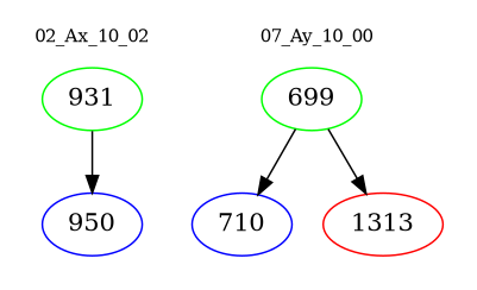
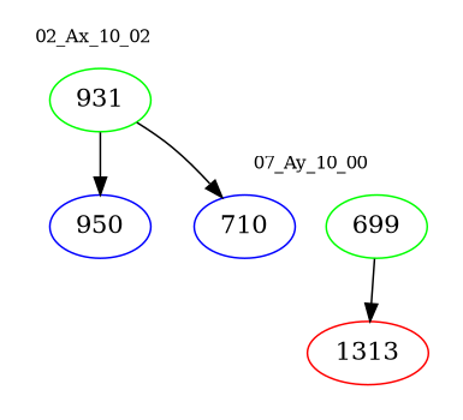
  digraph {
    node [color=green]
    edge [color=black]
    n1 [label=931]
    n2 [color=blue label=950]
    n3 [label=699]
    n4 [color=blue label=710]
    n5 [color=red label=1313]
    subgraph cluster_1 {
      color=white
      fontsize=10
      label="02_Ax_10_02"
      n1
      n2
    }
    subgraph cluster_2 {
      color=white
      fontsize=10
      label="07_Ay_10_00"
      n3
      n4
      n5
    }
    n1 -> n2
-   n3 -> n4
+   n1 -> n4
    n3 -> n5
  }
